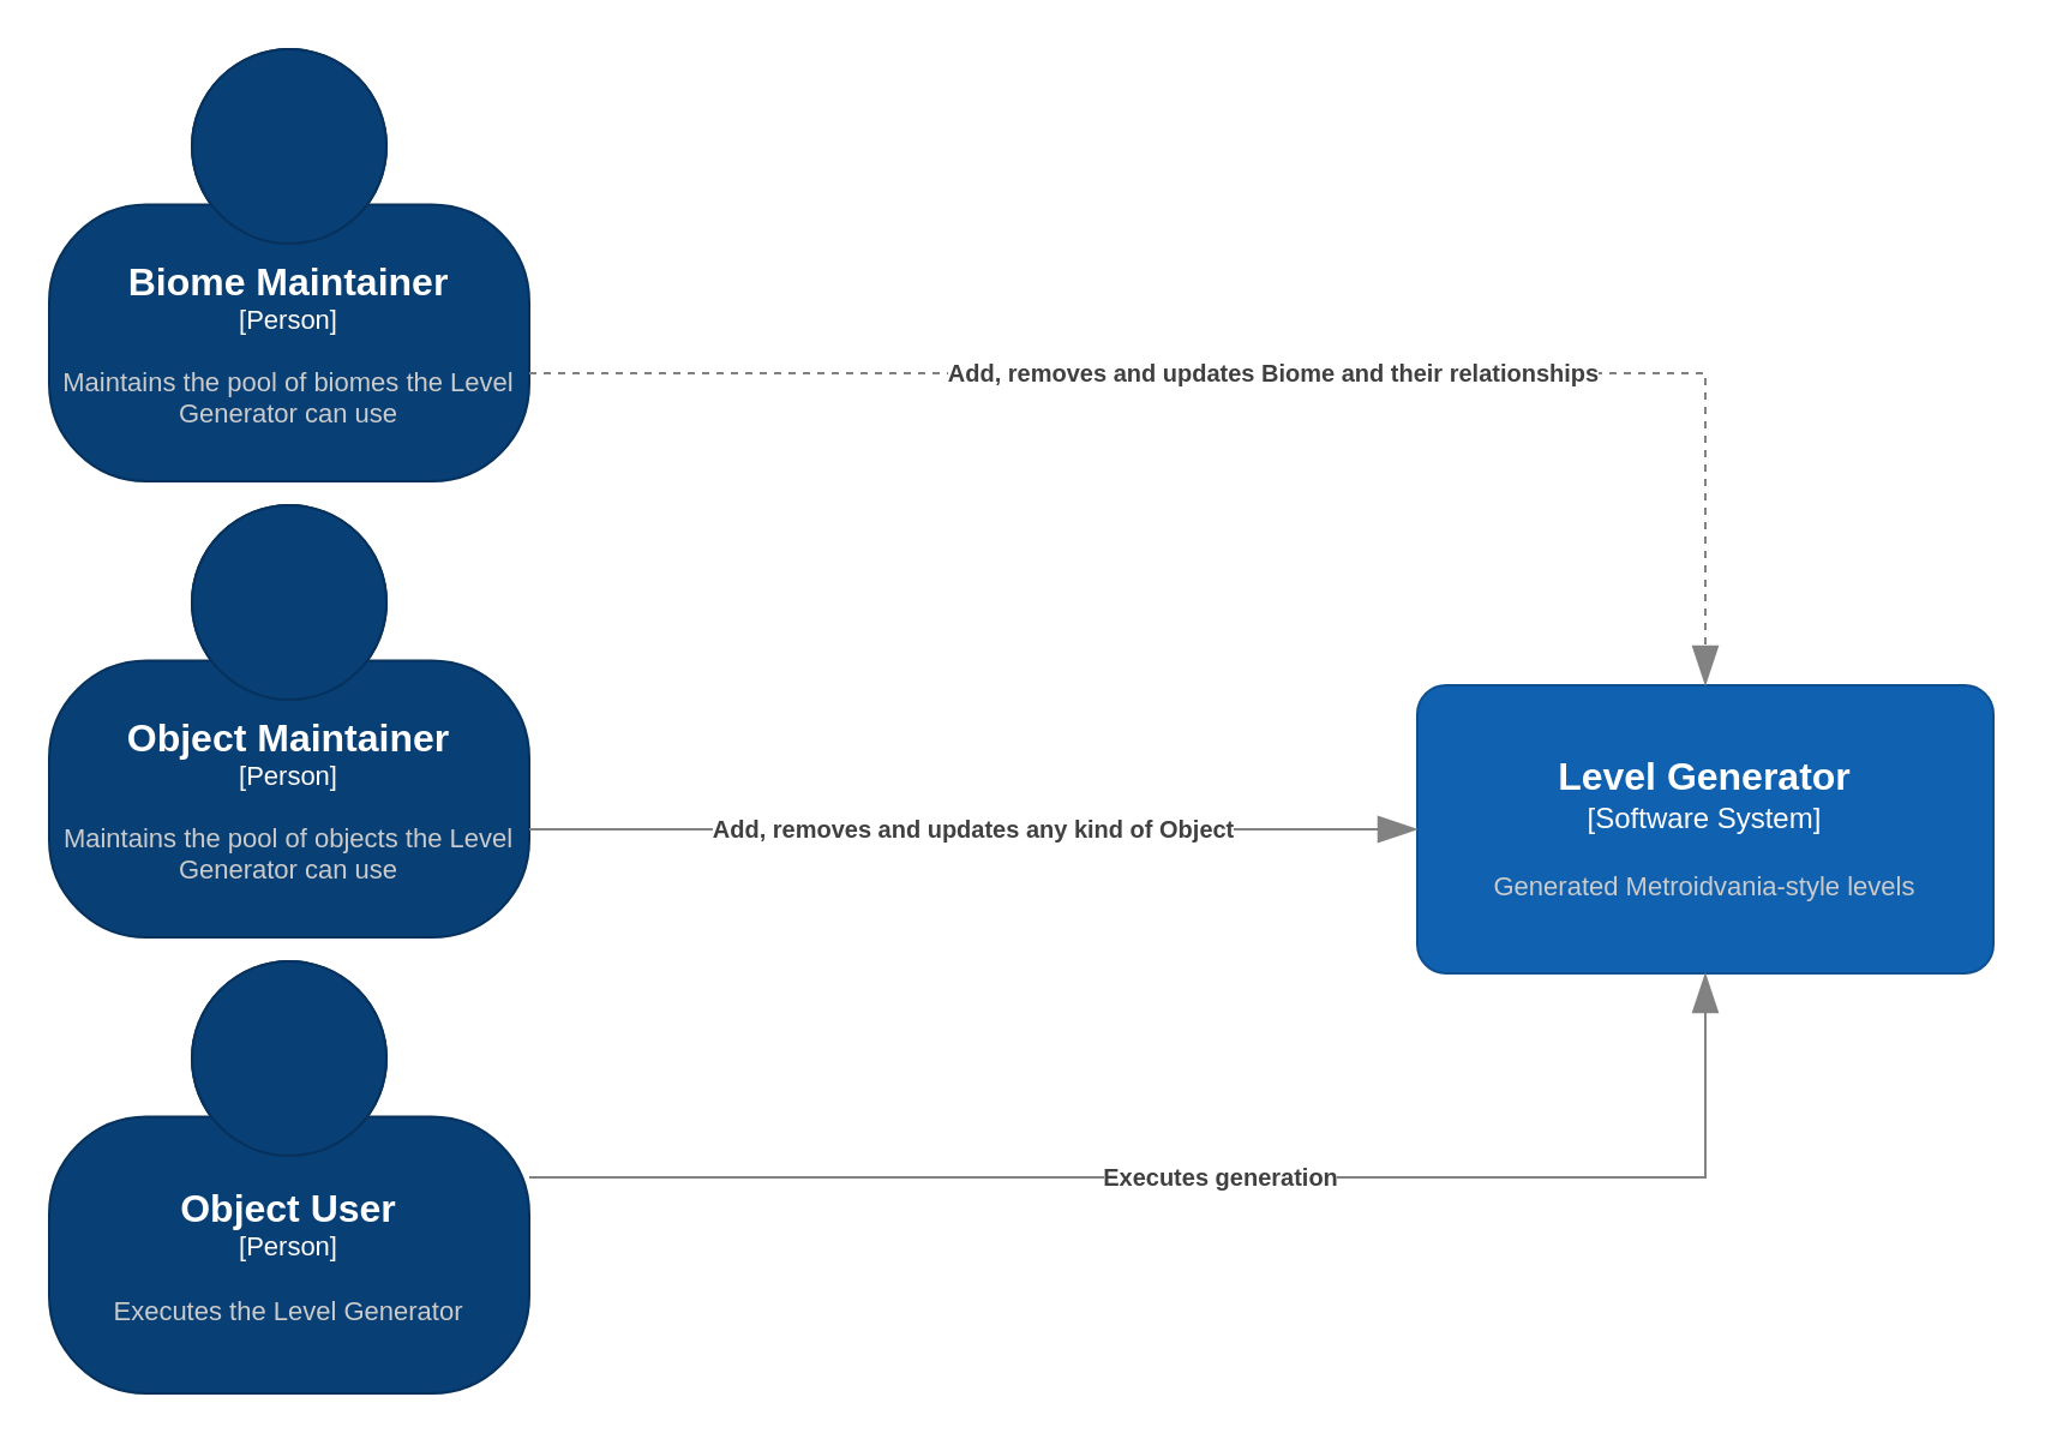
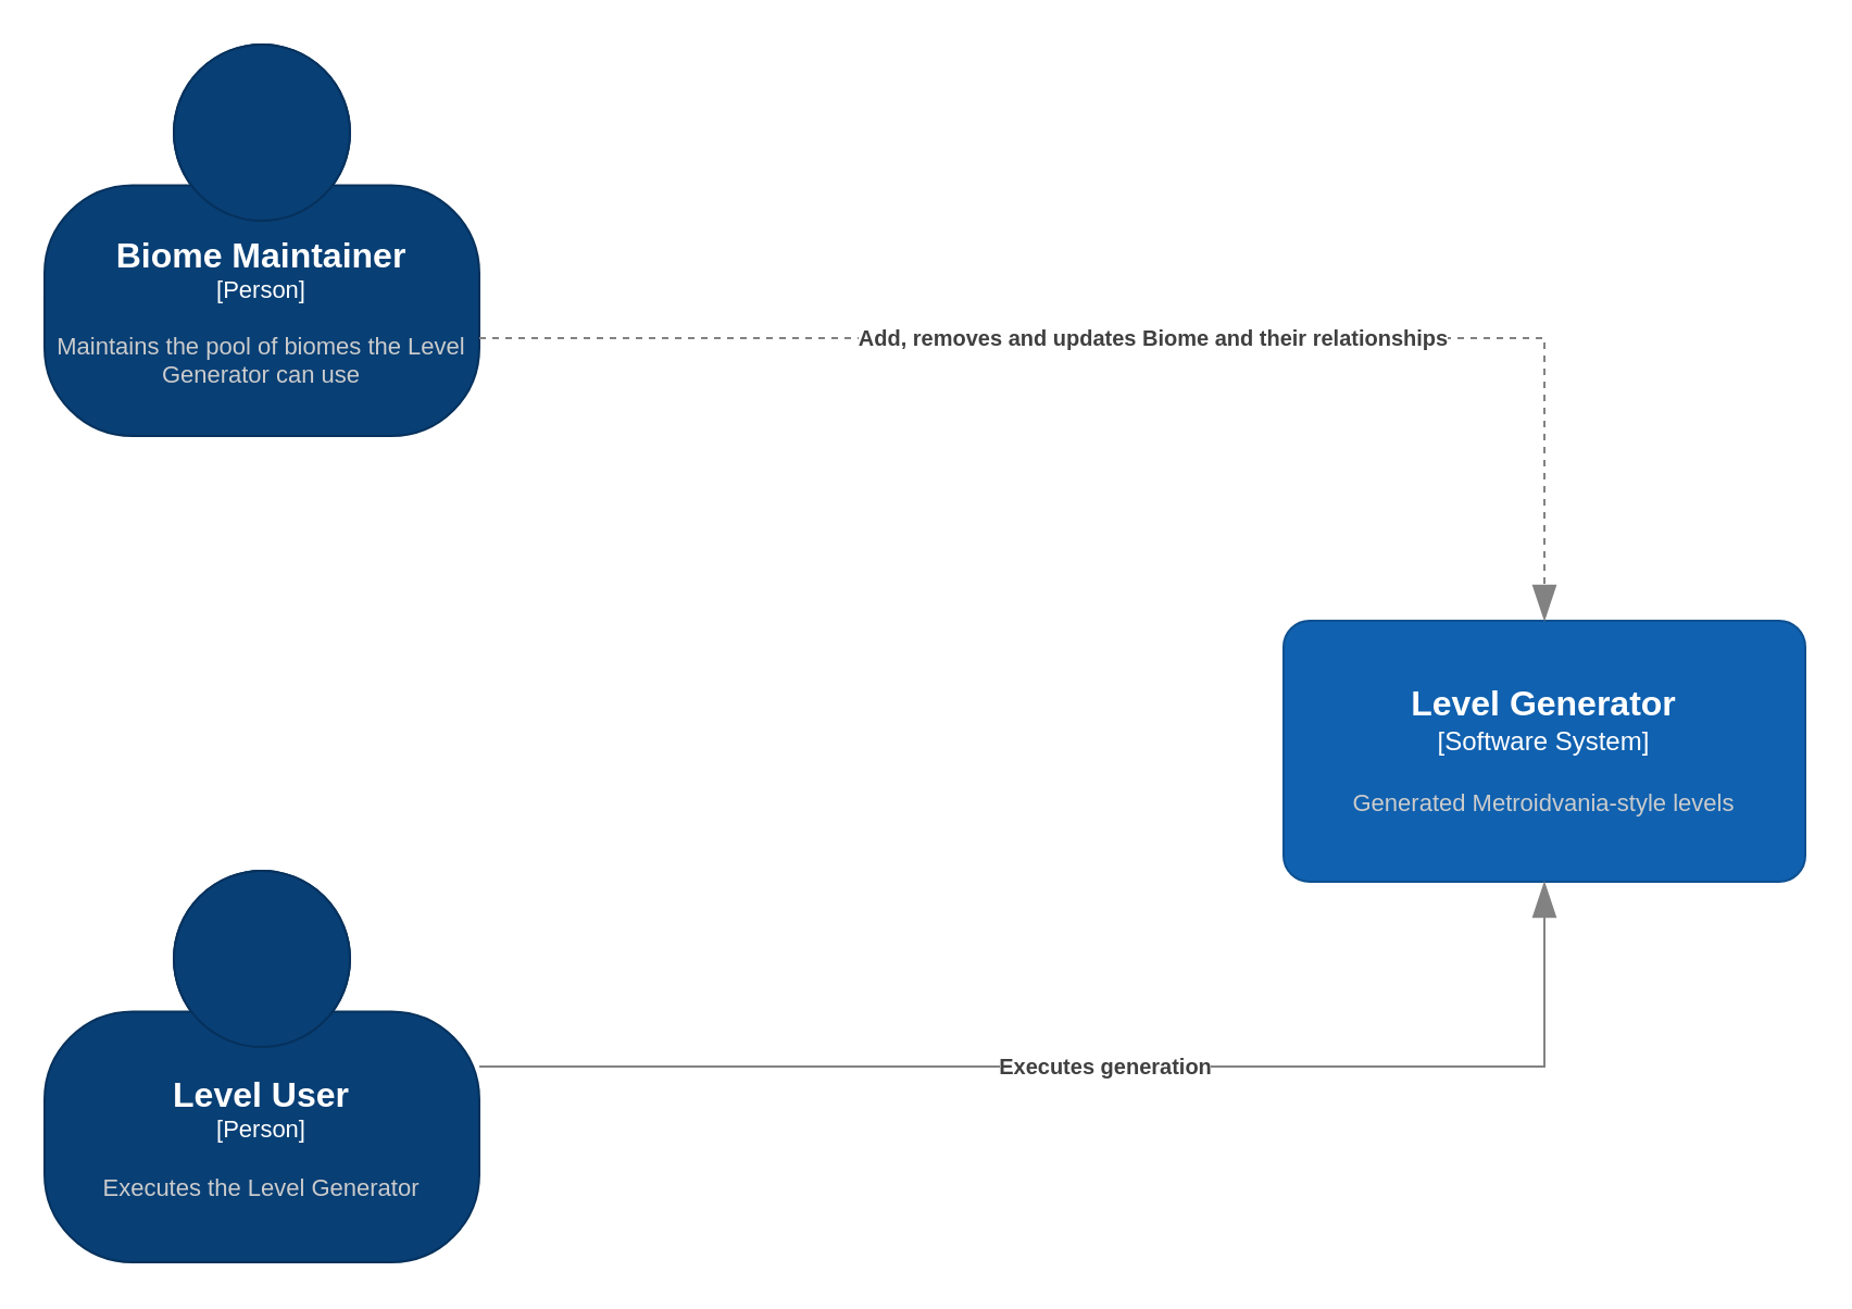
  <mxCell id="0" />
  <mxCell id="1" parent="0" />
- <mxCell id="2" value="&lt;font style=&quot;font-size: 16px&quot;&gt;&lt;b&gt;Object User&lt;/b&gt;&lt;/font&gt;&lt;div&gt;[Person]&lt;/div&gt;&lt;br&gt;&lt;div&gt;&lt;font style=&quot;font-size: 11px&quot;&gt;&lt;font color=&quot;#cccccc&quot;&gt;Executes the Level Generator&lt;/font&gt;&lt;/div&gt;" style="html=1;fontSize=11;dashed=0;whiteSpace=wrap;fillColor=#083F75;strokeColor=#06315C;fontColor=#ffffff;shape=mxgraph.c4.person2;align=center;metaEdit=1;points=[[0.5,0,0],[1,0.5,0],[1,0.75,0],[0.75,1,0],[0.5,1,0],[0.25,1,0],[0,0.75,0],[0,0.5,0]];resizable=0;" parent="1" vertex="1"><mxGeometry x="20" width="200" height="180" as="geometry" y="400" /></mxCell>
+ <mxCell id="2" value="&lt;font style=&quot;font-size: 16px&quot;&gt;&lt;b&gt;Level User&lt;/b&gt;&lt;/font&gt;&lt;div&gt;[Person]&lt;/div&gt;&lt;br&gt;&lt;div&gt;&lt;font style=&quot;font-size: 11px&quot;&gt;&lt;font color=&quot;#cccccc&quot;&gt;Executes the Level Generator&lt;/font&gt;&lt;/div&gt;" style="html=1;fontSize=11;dashed=0;whiteSpace=wrap;fillColor=#083F75;strokeColor=#06315C;fontColor=#ffffff;shape=mxgraph.c4.person2;align=center;metaEdit=1;points=[[0.5,0,0],[1,0.5,0],[1,0.75,0],[0.75,1,0],[0.5,1,0],[0.25,1,0],[0,0.75,0],[0,0.5,0]];resizable=0;" parent="1" vertex="1"><mxGeometry x="20" width="200" height="180" as="geometry" y="400" /></mxCell>
  <mxCell id="3" value="&lt;font style=&quot;font-size: 16px&quot;&gt;&lt;b&gt;Level Generator&lt;/b&gt;&lt;/font&gt;&lt;div&gt;[Software System]&lt;/div&gt;&lt;br&gt;&lt;div&gt;&lt;font style=&quot;font-size: 11px&quot;&gt;&lt;font color=&quot;#cccccc&quot;&gt;Generated Metroidvania-style levels&lt;/font&gt;&lt;/div&gt;" style="rounded=1;whiteSpace=wrap;html=1;labelBackgroundColor=none;fillColor=#1061B0;fontColor=#ffffff;align=center;arcSize=10;strokeColor=#0D5091;metaEdit=1;resizable=0;points=[[0.25,0,0],[0.5,0,0],[0.75,0,0],[1,0.25,0],[1,0.5,0],[1,0.75,0],[0.75,1,0],[0.5,1,0],[0.25,1,0],[0,0.75,0],[0,0.5,0],[0,0.25,0]];" parent="1" vertex="1"><mxGeometry x="590" y="285" width="240" height="120" as="geometry" /></mxCell>
  <mxCell id="4" value="&lt;div style=&quot;text-align: left&quot;&gt;&lt;div style=&quot;text-align: center&quot;&gt;&lt;b&gt;Executes generation&lt;/b&gt;&lt;/div&gt;" style="endArrow=blockThin;html=1;fontSize=10;fontColor=#404040;strokeWidth=1;endFill=1;strokeColor=#828282;elbow=vertical;metaEdit=1;endSize=14;startSize=14;jumpStyle=arc;jumpSize=16;rounded=0;edgeStyle=orthogonalEdgeStyle;exitX=1;exitY=0.5;exitDx=0;exitDy=0;exitPerimeter=0;entryX=0.5;entryY=1;entryDx=0;entryDy=0;entryPerimeter=0;" parent="1" source="2" target="3" edge="1"><mxGeometry width="240" relative="1" as="geometry"><mxPoint x="260" y="680" as="sourcePoint" /><mxPoint x="500" y="680" as="targetPoint" /></mxGeometry></mxCell>
- <mxCell id="5" value="&lt;font style=&quot;font-size: 16px&quot;&gt;&lt;b&gt;Object Maintainer&lt;/b&gt;&lt;/font&gt;&lt;div&gt;[Person]&lt;/div&gt;&lt;br&gt;&lt;div&gt;&lt;font style=&quot;font-size: 11px&quot;&gt;&lt;font color=&quot;#cccccc&quot;&gt;Maintains the pool of objects the Level Generator can use&lt;/font&gt;&lt;/div&gt;" style="html=1;fontSize=11;dashed=0;whiteSpace=wrap;fillColor=#083F75;strokeColor=#06315C;fontColor=#ffffff;shape=mxgraph.c4.person2;align=center;metaEdit=1;points=[[0.5,0,0],[1,0.5,0],[1,0.75,0],[0.75,1,0],[0.5,1,0],[0.25,1,0],[0,0.75,0],[0,0.5,0]];resizable=0;" parent="1" vertex="1"><mxGeometry x="20" y="210" width="200" height="180" as="geometry" /></mxCell>
  <mxCell id="6" value="&lt;font style=&quot;font-size: 16px&quot;&gt;&lt;b&gt;Biome Maintainer&lt;/b&gt;&lt;/font&gt;&lt;div&gt;[Person]&lt;/div&gt;&lt;br&gt;&lt;div&gt;&lt;font style=&quot;font-size: 11px&quot;&gt;&lt;font color=&quot;#cccccc&quot;&gt;Maintains the pool of biomes the Level Generator can use&lt;/font&gt;&lt;/div&gt;" style="html=1;fontSize=11;dashed=0;whiteSpace=wrap;fillColor=#083F75;strokeColor=#06315C;fontColor=#ffffff;shape=mxgraph.c4.person2;align=center;metaEdit=1;points=[[0.5,0,0],[1,0.5,0],[1,0.75,0],[0.75,1,0],[0.5,1,0],[0.25,1,0],[0,0.75,0],[0,0.5,0]];resizable=0;" parent="1" vertex="1"><mxGeometry x="20" y="20" width="200" height="180" as="geometry" /></mxCell>
  <mxCell id="7" value="&lt;div style=&quot;text-align: left&quot;&gt;&lt;div style=&quot;text-align: center&quot;&gt;&lt;b&gt;Add, removes and updates Biome and their relationships&lt;/b&gt;&lt;/div&gt;" style="endArrow=blockThin;html=1;fontSize=10;fontColor=#404040;strokeWidth=1;endFill=1;strokeColor=#828282;elbow=vertical;metaEdit=1;endSize=14;startSize=14;jumpStyle=arc;jumpSize=16;rounded=0;edgeStyle=orthogonalEdgeStyle;exitX=1;exitY=0.75;exitDx=0;exitDy=0;exitPerimeter=0;entryX=0.5;entryY=0;entryDx=0;entryDy=0;entryPerimeter=0;dashed=1;" parent="1" source="6" target="3" edge="1"><mxGeometry width="240" relative="1" as="geometry"><mxPoint x="310" y="180" as="sourcePoint" /><mxPoint x="700" y="240" as="targetPoint" /></mxGeometry></mxCell>
- <mxCell id="8" value="&lt;div style=&quot;text-align: left&quot;&gt;&lt;div style=&quot;text-align: center&quot;&gt;&lt;b&gt;Add, removes and updates any kind of Object&lt;/b&gt;&lt;/div&gt;" style="endArrow=blockThin;html=1;fontSize=10;fontColor=#404040;strokeWidth=1;endFill=1;strokeColor=#828282;elbow=vertical;metaEdit=1;endSize=14;startSize=14;jumpStyle=arc;jumpSize=16;rounded=0;edgeStyle=orthogonalEdgeStyle;exitX=1;exitY=0.75;exitDx=0;exitDy=0;exitPerimeter=0;entryX=0;entryY=0.5;entryDx=0;entryDy=0;entryPerimeter=0;" parent="1" source="5" target="3" edge="1"><mxGeometry width="240" relative="1" as="geometry"><mxPoint x="230" y="165" as="sourcePoint" /><mxPoint x="620" y="440" as="targetPoint" /></mxGeometry></mxCell>
